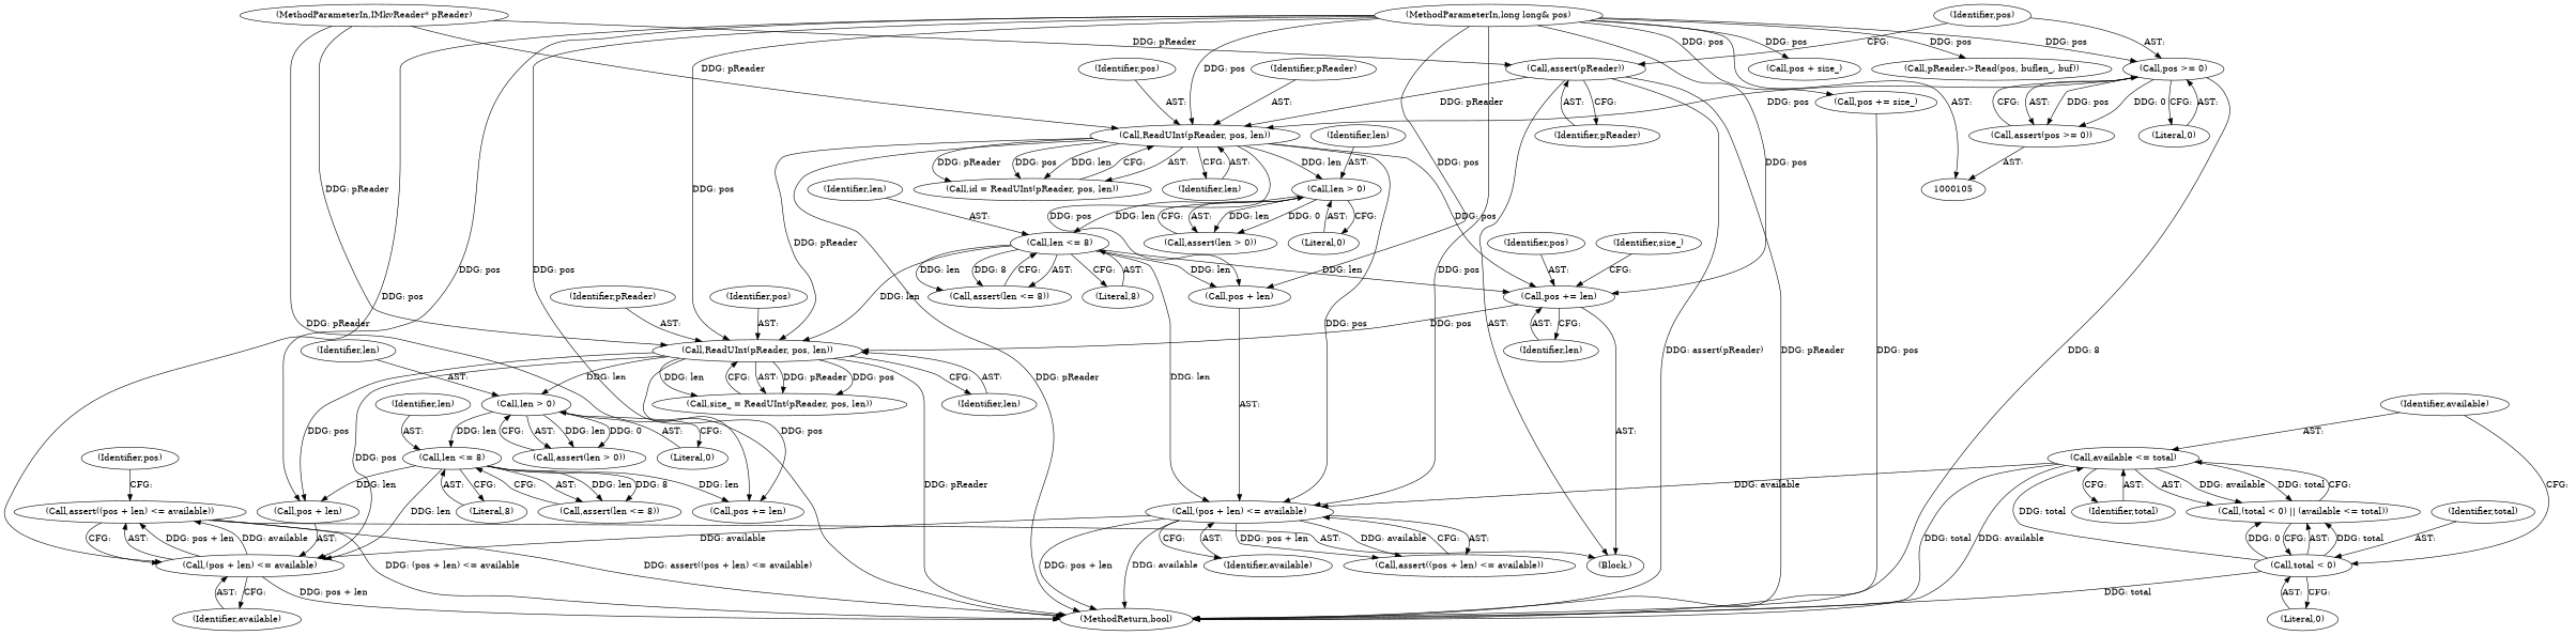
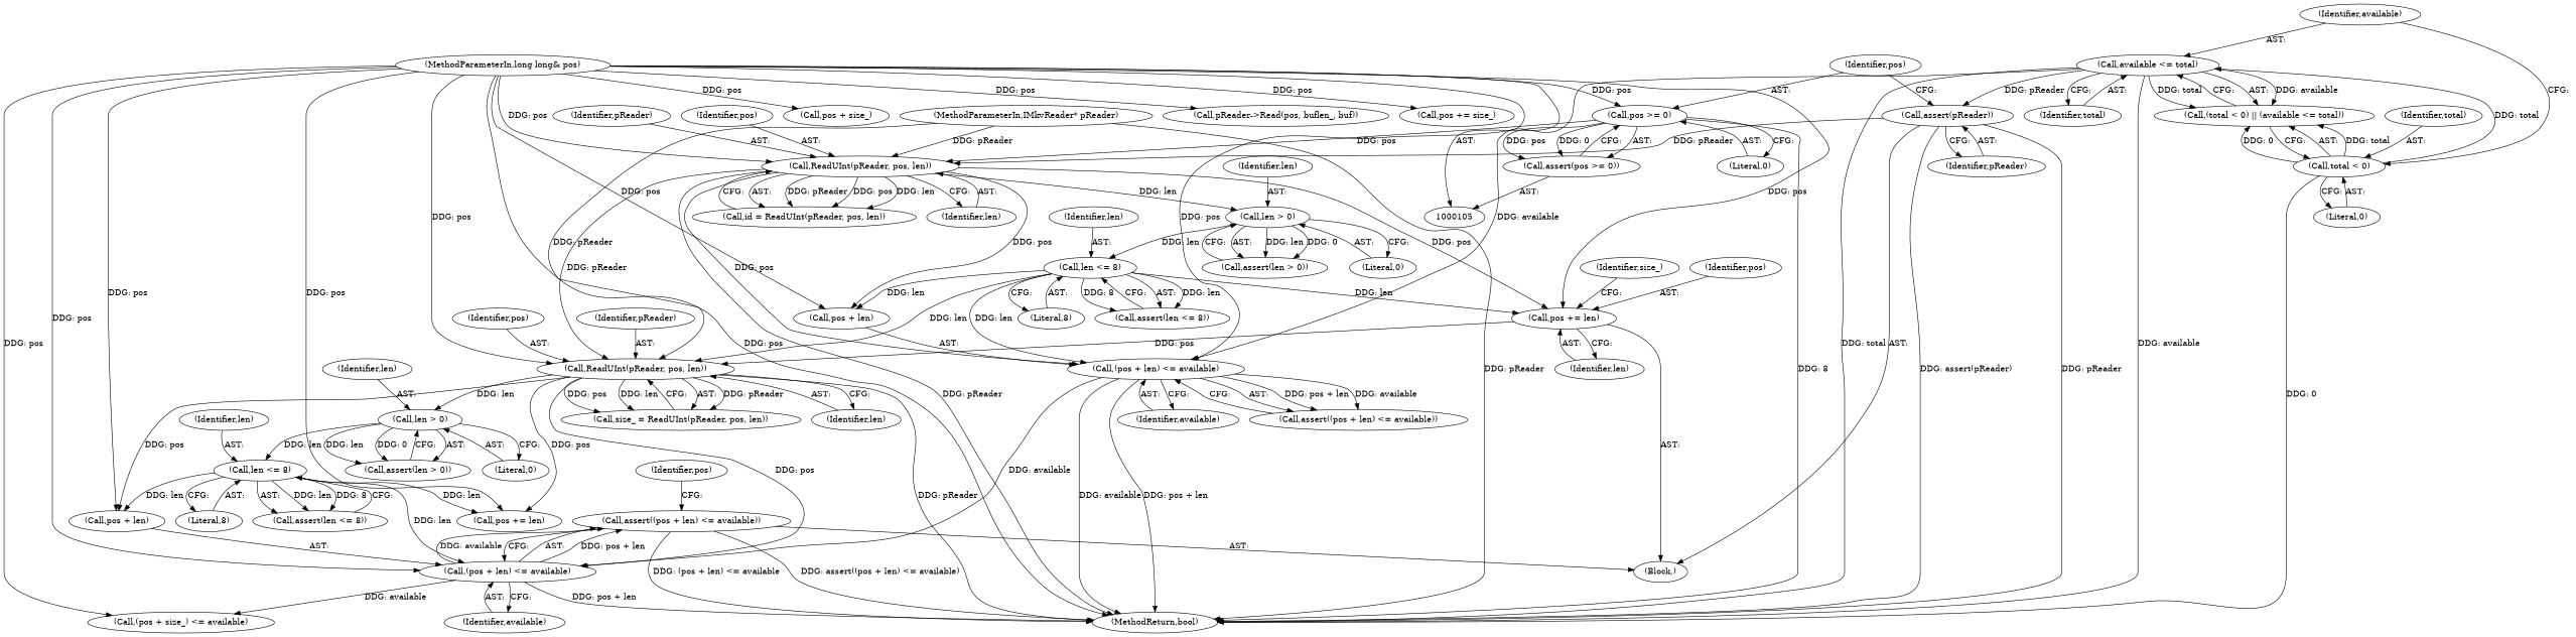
  digraph {
    n1 [label="(Call,assert((pos + len) <= available))"]
    n2 [label="(Call,(pos + len) <= available)"]
    n3 [label="(Block,)"]
    n4 [label="(MethodReturn,bool)"]
    n5 [label="(Identifier,available)"]
+   n6 [label="(Call,(pos + size_) <= available)"]
    n7 [label="(Call,ReadUInt(pReader, pos, len))"]
    n8 [label="(Call,len > 0)"]
    n9 [label="(Call,pos += len)"]
    n10 [label="(Call,pos + len)"]
    n11 [label="(Call,size_ = ReadUInt(pReader, pos, len))"]
    n12 [label="(Identifier,len)"]
    n13 [label="(Call,len <= 8)"]
    n14 [label="(Literal,0)"]
    n15 [label="(Call,assert(len > 0))"]
    n16 [label="(Call,ReadUInt(pReader, pos, len))"]
    n17 [label="(Call,pos += len)"]
    n18 [label="(Call,len > 0)"]
    n19 [label="(Call,(pos + len) <= available)"]
    n20 [label="(Call,id = ReadUInt(pReader, pos, len))"]
    n21 [label="(Identifier,len)"]
    n22 [label="(Call,pos + len)"]
    n23 [label="(Identifier,len)"]
    n24 [label="(Call,len <= 8)"]
    n25 [label="(Call,assert(len > 0))"]
    n26 [label="(Literal,0)"]
    n27 [label="(Call,assert((pos + len) <= available))"]
    n28 [label="(Identifier,available)"]
    n29 [label="(Call,assert(pReader))"]
    n30 [label="(Identifier,pReader)"]
    n31 [label="(MethodParameterIn,IMkvReader* pReader)"]
    n32 [label="(Call,pos >= 0)"]
    n33 [label="(Call,assert(pos >= 0))"]
    n34 [label="(Literal,0)"]
    1000105
    n36 [label="(MethodParameterIn,long long& pos)"]
    n37 [label="(Call,pos + size_)"]
    n38 [label="(Call,pReader->Read(pos, buflen_, buf))"]
    n39 [label="(Call,pos += size_)"]
    n40 [label="(Literal,8)"]
    n41 [label="(Call,assert(len <= 8))"]
    n42 [label="(Call,assert(len <= 8))"]
    n43 [label="(Literal,8)"]
    n44 [label="(Call,available <= total)"]
    n45 [label="(Identifier,total)"]
    n46 [label="(Call,(total < 0) || (available <= total))"]
    n47 [label="(Call,total < 0)"]
    n48 [label="(Literal,0)"]
    n49 [label="(Identifier,len)"]
    n50 [label="(Identifier,pos)"]
    n51 [label="(Identifier,len)"]
    n52 [label="(Identifier,pos)"]
    n53 [label="(Identifier,len)"]
    n54 [label="(Identifier,pReader)"]
    n55 [label="(Identifier,pos)"]
    n56 [label="(Identifier,pReader)"]
    n57 [label="(Identifier,pos)"]
    n58 [label="(Identifier,available)"]
    n59 [label="(Identifier,size_)"]
    n60 [label="(Identifier,pos)"]
    n61 [label="(Identifier,total)"]
    n62 [label="(Identifier,len)"]
    n1 -> n2 [label="CFG: "]
    n1 -> n3 [label="AST: "]
    n1 -> n4 [label="DDG: (pos + len) <= available"]
    n1 -> n4 [label="DDG: assert((pos + len) <= available)"]
    n2 -> n1 [label="AST: "]
    n2 -> n1 [label="DDG: pos + len"]
    n2 -> n1 [label="DDG: available"]
    n2 -> n4 [label="DDG: pos + len"]
    n2 -> n5 [label="CFG: "]
+   n2 -> n6 [label="DDG: available"]
    n5 -> n2 [label="AST: "]
    n7 -> n2 [label="DDG: pos"]
    n7 -> n4 [label="DDG: pReader"]
    n7 -> n8 [label="DDG: len"]
    n7 -> n9 [label="DDG: pos"]
    n7 -> n10 [label="DDG: pos"]
    n7 -> n11 [label="AST: "]
    n7 -> n11 [label="DDG: pReader"]
    n7 -> n11 [label="DDG: pos"]
    n7 -> n11 [label="DDG: len"]
    n7 -> n12 [label="CFG: "]
    n8 -> n13 [label="DDG: len"]
    n8 -> n14 [label="CFG: "]
    n8 -> n15 [label="AST: "]
    n8 -> n15 [label="DDG: len"]
    n8 -> n15 [label="DDG: 0"]
    n10 -> n2 [label="AST: "]
    n11 -> n7 [label="CFG: "]
    n12 -> n7 [label="AST: "]
    n13 -> n2 [label="DDG: len"]
    n13 -> n9 [label="DDG: len"]
    n13 -> n10 [label="DDG: len"]
    n13 -> n42 [label="AST: "]
    n13 -> n42 [label="DDG: len"]
    n13 -> n42 [label="DDG: 8"]
    n13 -> n43 [label="CFG: "]
    n14 -> n8 [label="AST: "]
    n15 -> n8 [label="CFG: "]
    n16 -> n4 [label="DDG: pReader"]
    n16 -> n7 [label="DDG: pReader"]
    n16 -> n17 [label="DDG: pos"]
    n16 -> n18 [label="DDG: len"]
    n16 -> n19 [label="DDG: pos"]
    n16 -> n20 [label="AST: "]
    n16 -> n20 [label="DDG: pReader"]
    n16 -> n20 [label="DDG: pos"]
    n16 -> n20 [label="DDG: len"]
    n16 -> n21 [label="CFG: "]
    n16 -> n22 [label="DDG: pos"]
    n17 -> n3 [label="AST: "]
    n17 -> n7 [label="DDG: pos"]
    n17 -> n23 [label="CFG: "]
    n18 -> n24 [label="DDG: len"]
    n18 -> n25 [label="AST: "]
    n18 -> n25 [label="DDG: len"]
    n18 -> n25 [label="DDG: 0"]
    n18 -> n26 [label="CFG: "]
    n19 -> n2 [label="DDG: available"]
    n19 -> n4 [label="DDG: pos + len"]
    n19 -> n4 [label="DDG: available"]
    n19 -> n27 [label="AST: "]
    n19 -> n27 [label="DDG: pos + len"]
    n19 -> n27 [label="DDG: available"]
    n19 -> n28 [label="CFG: "]
    n20 -> n16 [label="CFG: "]
    n21 -> n16 [label="AST: "]
    n22 -> n19 [label="AST: "]
    n23 -> n17 [label="AST: "]
    n24 -> n7 [label="DDG: len"]
    n24 -> n17 [label="DDG: len"]
    n24 -> n19 [label="DDG: len"]
    n24 -> n22 [label="DDG: len"]
    n24 -> n40 [label="CFG: "]
    n24 -> n41 [label="AST: "]
    n24 -> n41 [label="DDG: len"]
    n24 -> n41 [label="DDG: 8"]
    n25 -> n18 [label="CFG: "]
    n26 -> n18 [label="AST: "]
    n27 -> n19 [label="CFG: "]
    n28 -> n19 [label="AST: "]
    n29 -> n3 [label="AST: "]
    n29 -> n4 [label="DDG: assert(pReader)"]
    n29 -> n4 [label="DDG: pReader"]
    n29 -> n16 [label="DDG: pReader"]
    n29 -> n30 [label="CFG: "]
    n30 -> n29 [label="AST: "]
    n31 -> n4 [label="DDG: pReader"]
    n31 -> n7 [label="DDG: pReader"]
    n31 -> n16 [label="DDG: pReader"]
-   n31 -> n29 [label="DDG: pReader"]
+   n44 -> n29 [label="DDG: pReader"]
    n32 -> n4 [label="DDG: 8"]
    n32 -> n16 [label="DDG: pos"]
    n32 -> n33 [label="AST: "]
    n32 -> n33 [label="DDG: pos"]
    n32 -> n33 [label="DDG: 0"]
    n32 -> n34 [label="CFG: "]
    n33 -> n32 [label="CFG: "]
    n33 -> 1000105 [label="AST: "]
    n34 -> n32 [label="AST: "]
    n36 -> n2 [label="DDG: pos"]
-   n39 -> n4 [label="DDG: pos"]
+   n36 -> n4 [label="DDG: pos"]
+   n36 -> n6 [label="DDG: pos"]
    n36 -> n7 [label="DDG: pos"]
    n36 -> n9 [label="DDG: pos"]
    n36 -> n10 [label="DDG: pos"]
    n36 -> n16 [label="DDG: pos"]
    n36 -> n17 [label="DDG: pos"]
    n36 -> n19 [label="DDG: pos"]
    n36 -> n22 [label="DDG: pos"]
    n36 -> n32 [label="DDG: pos"]
    n36 -> 1000105 [label="AST: "]
    n36 -> n37 [label="DDG: pos"]
    n36 -> n38 [label="DDG: pos"]
    n36 -> n39 [label="DDG: pos"]
    n40 -> n24 [label="AST: "]
    n41 -> n24 [label="CFG: "]
    n42 -> n13 [label="CFG: "]
    n43 -> n13 [label="AST: "]
    n44 -> n4 [label="DDG: total"]
    n44 -> n4 [label="DDG: available"]
    n44 -> n19 [label="DDG: available"]
    n44 -> n45 [label="CFG: "]
    n44 -> n46 [label="AST: "]
    n44 -> n46 [label="DDG: available"]
    n44 -> n46 [label="DDG: total"]
    n45 -> n44 [label="AST: "]
    n46 -> n44 [label="CFG: "]
    n46 -> n47 [label="CFG: "]
-   n47 -> n4 [label="DDG: total"]
+   n47 -> n4 [label="DDG: 0"]
    n47 -> n44 [label="DDG: total"]
    n47 -> n46 [label="AST: "]
    n47 -> n46 [label="DDG: total"]
    n47 -> n46 [label="DDG: 0"]
    n47 -> n48 [label="CFG: "]
    n48 -> n47 [label="AST: "]
    n49 -> n24 [label="AST: "]
    n50 -> n29 [label="CFG: "]
    n50 -> n32 [label="AST: "]
    n51 -> n13 [label="AST: "]
    n52 -> n16 [label="AST: "]
    n53 -> n18 [label="AST: "]
    n54 -> n7 [label="AST: "]
    n55 -> n1 [label="CFG: "]
    n56 -> n16 [label="AST: "]
    n57 -> n17 [label="AST: "]
    n58 -> n44 [label="AST: "]
    n58 -> n47 [label="CFG: "]
    n59 -> n17 [label="CFG: "]
    n60 -> n7 [label="AST: "]
    n61 -> n47 [label="AST: "]
    n62 -> n8 [label="AST: "]
  }
